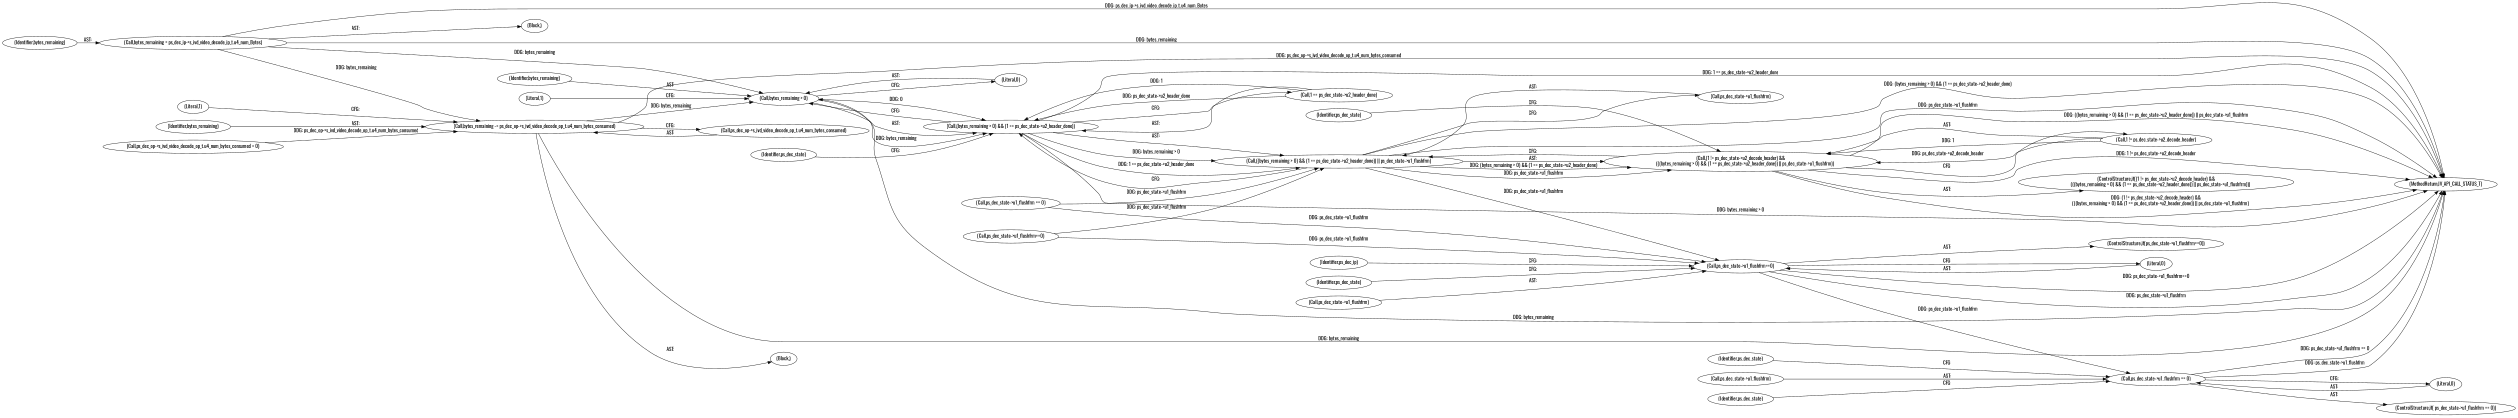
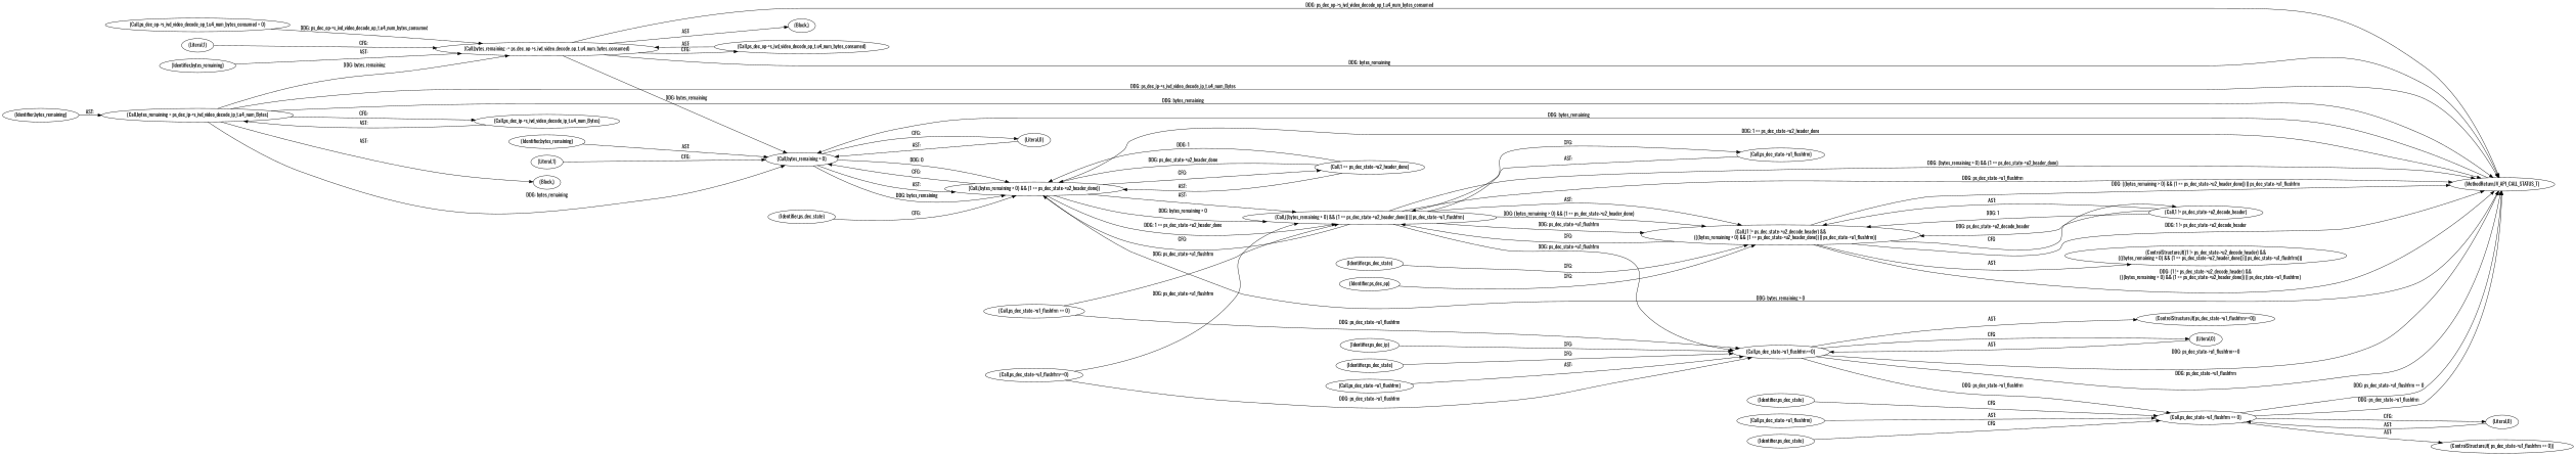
  digraph {
    fontname=Oswald
    rankdir=LR
    node [fontname=Oswald]
    edge [fontname=Oswald]
    n1 [label="(Call,bytes_remaining = ps_dec_ip->s_ivd_video_decode_ip_t.u4_num_Bytes)"]
    n2 [label="(Call,bytes_remaining -= ps_dec_op->s_ivd_video_decode_op_t.u4_num_bytes_consumed)"]
    n3 [label="(Call,bytes_remaining > 0)"]
+   n4 [label="(Call,ps_dec_ip->s_ivd_video_decode_ip_t.u4_num_Bytes)"]
    n5 [label="(Block,)"]
    n6 [label="(MethodReturn,IV_API_CALL_STATUS_T)"]
    n7 [label="(Block,)"]
    n8 [label="(Call,ps_dec_op->s_ivd_video_decode_op_t.u4_num_bytes_consumed)"]
    n9 [label="(Call,(bytes_remaining > 0) && (1 == ps_dec_state->u2_header_done))"]
    n10 [label="(Literal,0)"]
    n11 [label="(Call,((bytes_remaining > 0) && (1 == ps_dec_state->u2_header_done)) || ps_dec_state->u1_flushfrm)"]
    n12 [label="(Call,1 == ps_dec_state->u2_header_done)"]
    n13 [label="(Call,(1 != ps_dec_state->u2_decode_header) &&\n        (((bytes_remaining > 0) && (1 == ps_dec_state->u2_header_done)) || ps_dec_state->u1_flushfrm))"]
    n14 [label="(Call,ps_dec_state->u1_flushfrm==0)"]
    n15 [label="(Call,ps_dec_state->u1_flushfrm)"]
    n16 [label="(ControlStructure,if((1 != ps_dec_state->u2_decode_header) &&\n        (((bytes_remaining > 0) && (1 == ps_dec_state->u2_header_done)) || ps_dec_state->u1_flushfrm)))"]
    n17 [label="(Call,1 != ps_dec_state->u2_decode_header)"]
    n18 [label="(Call,ps_dec_state->u1_flushfrm == 0)"]
    n19 [label="(Literal,0)"]
    n20 [label="(ControlStructure,if(ps_dec_state->u1_flushfrm==0))"]
    n21 [label="(Literal,0)"]
    n22 [label="(ControlStructure,if( ps_dec_state->u1_flushfrm == 0))"]
    n23 [label="(Literal,1)"]
    n24 [label="(Call,ps_dec_state->u1_flushfrm)"]
    n25 [label="(Call,ps_dec_state->u1_flushfrm)"]
    n26 [label="(Identifier,ps_dec_state)"]
    n27 [label="(Identifier,bytes_remaining)"]
    n28 [label="(Identifier,bytes_remaining)"]
    n29 [label="(Identifier,bytes_remaining)"]
    n30 [label="(Identifier,ps_dec_state)"]
    n31 [label="(Call,ps_dec_state->u1_flushfrm == 0)"]
+   n32 [label="(Identifier,ps_dec_op)"]
    n33 [label="(Literal,1)"]
    n34 [label="(Call,ps_dec_op->s_ivd_video_decode_op_t.u4_num_bytes_consumed = 0)"]
    n35 [label="(Identifier,ps_dec_state)"]
    n36 [label="(Call,ps_dec_state->u1_flushfrm==0)"]
    n37 [label="(Identifier,ps_dec_state)"]
    n38 [label="(Identifier,ps_dec_ip)"]
    n39 [label="(Identifier,ps_dec_state)"]
    n1 -> n2 [label="DDG: bytes_remaining"]
    n1 -> n3 [label="DDG: bytes_remaining"]
+   n1 -> n4 [label="CFG: "]
    n1 -> n5 [label="AST: "]
    n1 -> n6 [label="DDG: ps_dec_ip->s_ivd_video_decode_ip_t.u4_num_Bytes"]
    n1 -> n6 [label="DDG: bytes_remaining"]
    n2 -> n3 [label="DDG: bytes_remaining"]
    n2 -> n6 [label="DDG: bytes_remaining"]
    n2 -> n6 [label="DDG: ps_dec_op->s_ivd_video_decode_op_t.u4_num_bytes_consumed"]
    n2 -> n7 [label="AST: "]
    n2 -> n8 [label="CFG: "]
    n3 -> n9 [label="AST: "]
    n3 -> n9 [label="DDG: bytes_remaining"]
    n3 -> n9 [label="DDG: 0"]
    n3 -> n10 [label="CFG: "]
+   n4 -> n1 [label="AST: "]
    n6 -> n3 [label="DDG: bytes_remaining"]
    n8 -> n2 [label="AST: "]
    n9 -> n3 [label="CFG: "]
    n9 -> n6 [label="DDG: bytes_remaining > 0"]
    n9 -> n6 [label="DDG: 1 == ps_dec_state->u2_header_done"]
    n9 -> n11 [label="AST: "]
    n9 -> n11 [label="DDG: bytes_remaining > 0"]
    n9 -> n11 [label="DDG: 1 == ps_dec_state->u2_header_done"]
    n9 -> n12 [label="CFG: "]
    n10 -> n3 [label="AST: "]
    n11 -> n6 [label="DDG: (bytes_remaining > 0) && (1 == ps_dec_state->u2_header_done)"]
    n11 -> n6 [label="DDG: ps_dec_state->u1_flushfrm"]
    n11 -> n9 [label="CFG: "]
    n11 -> n13 [label="AST: "]
    n11 -> n13 [label="DDG: (bytes_remaining > 0) && (1 == ps_dec_state->u2_header_done)"]
    n11 -> n13 [label="DDG: ps_dec_state->u1_flushfrm"]
    n11 -> n14 [label="DDG: ps_dec_state->u1_flushfrm"]
    n11 -> n15 [label="CFG: "]
    n12 -> n9 [label="AST: "]
    n12 -> n9 [label="DDG: 1"]
    n12 -> n9 [label="DDG: ps_dec_state->u2_header_done"]
    n13 -> n6 [label="DDG: ((bytes_remaining > 0) && (1 == ps_dec_state->u2_header_done)) || ps_dec_state->u1_flushfrm"]
    n13 -> n6 [label="DDG: 1 != ps_dec_state->u2_decode_header"]
    n13 -> n6 [label="DDG: (1 != ps_dec_state->u2_decode_header) &&\n        (((bytes_remaining > 0) && (1 == ps_dec_state->u2_header_done)) || ps_dec_state->u1_flushfrm)"]
    n13 -> n11 [label="CFG: "]
    n13 -> n16 [label="AST: "]
    n13 -> n17 [label="CFG: "]
    n14 -> n6 [label="DDG: ps_dec_state->u1_flushfrm==0"]
    n14 -> n6 [label="DDG: ps_dec_state->u1_flushfrm"]
    n14 -> n18 [label="DDG: ps_dec_state->u1_flushfrm"]
    n14 -> n19 [label="CFG: "]
    n14 -> n20 [label="AST: "]
    n15 -> n11 [label="AST: "]
    n17 -> n13 [label="AST: "]
    n17 -> n13 [label="DDG: 1"]
    n17 -> n13 [label="DDG: ps_dec_state->u2_decode_header"]
    n18 -> n6 [label="DDG: ps_dec_state->u1_flushfrm"]
    n18 -> n6 [label="DDG: ps_dec_state->u1_flushfrm == 0"]
    n18 -> n21 [label="CFG: "]
    n18 -> n22 [label="AST: "]
    n19 -> n14 [label="AST: "]
    n21 -> n18 [label="AST: "]
    n23 -> n2 [label="CFG: "]
    n24 -> n14 [label="AST: "]
    n25 -> n18 [label="AST: "]
    n26 -> n9 [label="CFG: "]
    n27 -> n1 [label="AST: "]
    n28 -> n3 [label="AST: "]
    n29 -> n2 [label="AST: "]
    n30 -> n13 [label="CFG: "]
    n31 -> n11 [label="DDG: ps_dec_state->u1_flushfrm"]
    n31 -> n14 [label="DDG: ps_dec_state->u1_flushfrm"]
+   n32 -> n13 [label="CFG: "]
    n33 -> n3 [label="CFG: "]
    n34 -> n2 [label="DDG: ps_dec_op->s_ivd_video_decode_op_t.u4_num_bytes_consumed"]
    n35 -> n18 [label="CFG: "]
    n36 -> n11 [label="DDG: ps_dec_state->u1_flushfrm"]
    n36 -> n14 [label="DDG: ps_dec_state->u1_flushfrm"]
    n37 -> n18 [label="CFG: "]
    n38 -> n14 [label="CFG: "]
    n39 -> n14 [label="CFG: "]
  }
